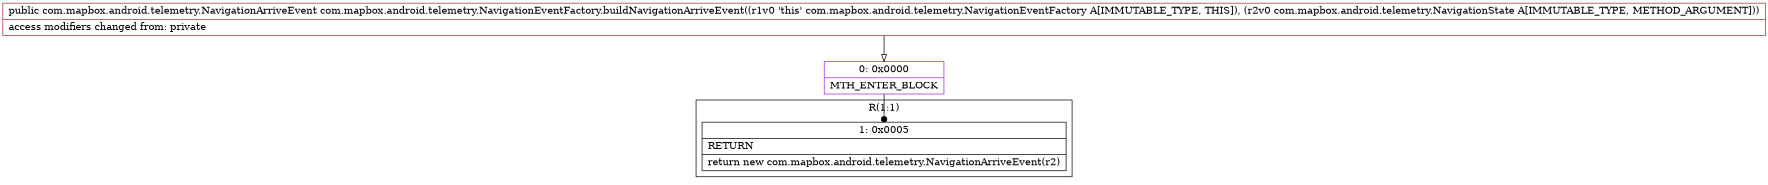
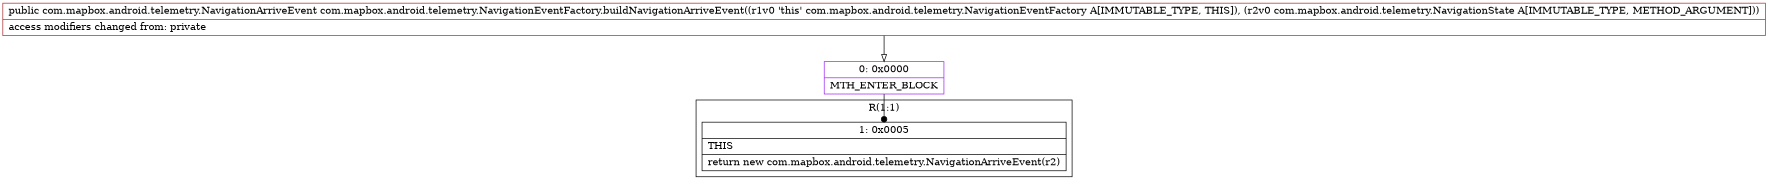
  digraph {
    node [shape=record]
    edge [style=solid]
-   n1 [color=black label="{1\:\ 0x0005|RETURN\l|return new com.mapbox.android.telemetry.NavigationArriveEvent(r2)\l}"]
+   n1 [color=black label="{1\:\ 0x0005|THIS\l|return new com.mapbox.android.telemetry.NavigationArriveEvent(r2)\l}"]
    n2 [color=purple label="{0\:\ 0x0000|MTH_ENTER_BLOCK\l}"]
    n3 [label="{public com.mapbox.android.telemetry.NavigationArriveEvent com.mapbox.android.telemetry.NavigationEventFactory.buildNavigationArriveEvent((r1v0 'this' com.mapbox.android.telemetry.NavigationEventFactory A[IMMUTABLE_TYPE, THIS]), (r2v0 com.mapbox.android.telemetry.NavigationState A[IMMUTABLE_TYPE, METHOD_ARGUMENT]))  | access modifiers changed from: private\l}" color=brown]
    subgraph cluster_1 {
      label="R(1:1)"
      n1
    }
    n2 -> n1 [arrowhead=dot]
    n3 -> n2 [arrowhead=onormal]
  }
